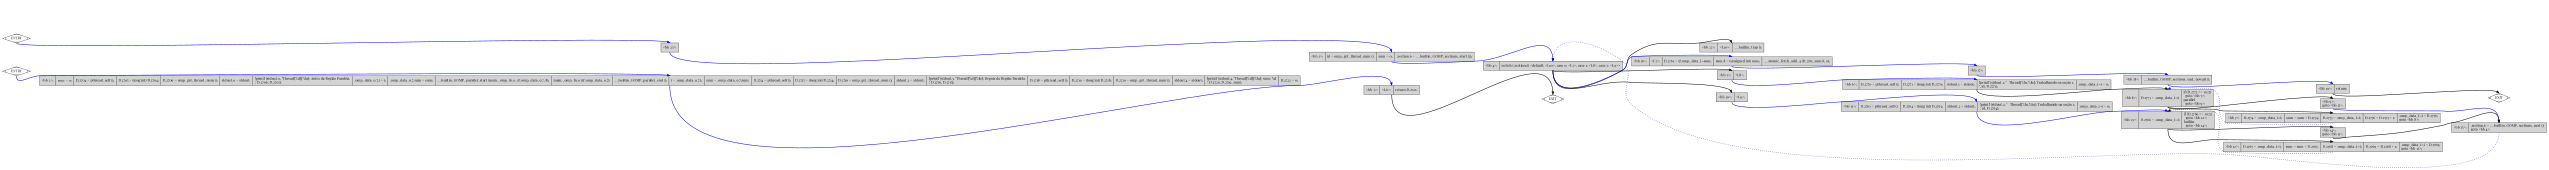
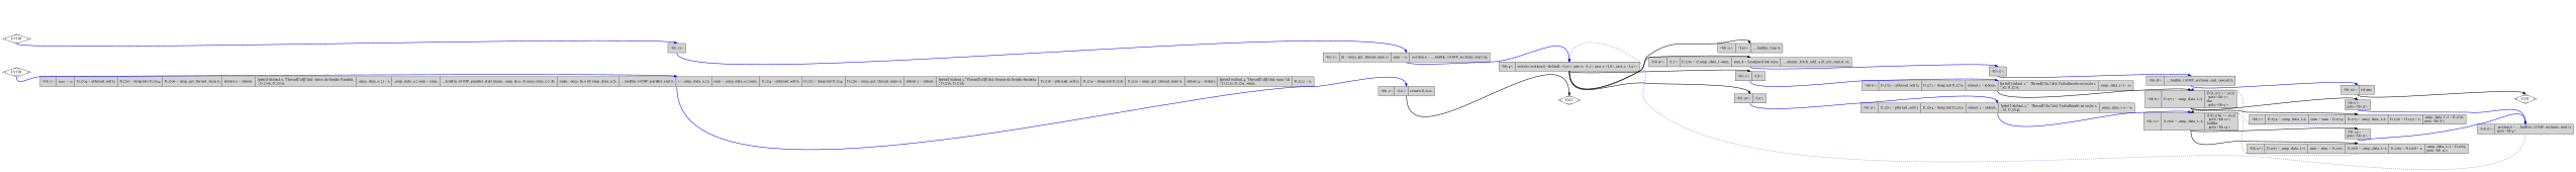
  digraph {
    fontname="Playfair Display"
    rankdir=LR
    node [fillcolor=lightgrey fontname="Playfair Display" shape=record style=filled]
    edge [color=blue constraint=true fontname="Playfair Display" headport=n style="solid,bold" tailport=s weight=100]
    n1 [fillcolor=white label=EXIT shape=Mdiamond]
    n2 [label="{\<bb\ 2\>:\l|sum\ =\ 0;\l|D.2704\ =\ pthread_self\ ();\l|D.2705\ =\ (long\ int)\ D.2704;\l|D.2706\ =\ omp_get_thread_num\ ();\l|stdout.0\ =\ stdout;\l|fprintf\ (stdout.0,\ \"Thread[%d][%lu]:\ Antes\ da\ Região\ Paralela.\n\",\ D.2706,\ D.2705);\l|.omp_data_o.7.i\ =\ i;\l|.omp_data_o.7.sum\ =\ sum;\l|__builtin_GOMP_parallel_start\ (main._omp_fn.0,\ &.omp_data_o.7,\ 8);\l|main._omp_fn.0\ (&.omp_data_o.7);\l|__builtin_GOMP_parallel_end\ ();\l|i\ =\ .omp_data_o.7.i;\l|sum\ =\ .omp_data_o.7.sum;\l|D.2714\ =\ pthread_self\ ();\l|D.2715\ =\ (long\ int)\ D.2714;\l|D.2716\ =\ omp_get_thread_num\ ();\l|stdout.3\ =\ stdout;\l|fprintf\ (stdout.3,\ \"Thread[%d][%lu]:\ Depois\ da\ Região\ Paralela.\n\",\ D.2716,\ D.2715);\l|D.2718\ =\ pthread_self\ ();\l|D.2719\ =\ (long\ int)\ D.2718;\l|D.2720\ =\ omp_get_thread_num\ ();\l|stdout.4\ =\ stdout;\l|fprintf\ (stdout.4,\ \"Thread[%d][%lu]:\ sum:\ %d\n\",\ D.2720,\ D.2719,\ sum);\l|D.2722\ =\ 0;\l}"]
    n3 [label="{\<bb\ 3\>:\l|\<L6\>:\l|return\ D.2722;\l}"]
    n4 [fillcolor=white label=ENTRY shape=Mdiamond]
    n5 [fillcolor=white label=EXIT shape=Mdiamond]
    n6 [label="{\<bb\ 23\>:\l}"]
    n7 [label="{\<bb\ 3\>:\l|id\ =\ omp_get_thread_num\ ();\l|sum\ =\ 0;\l|.section.6\ =\ __builtin_GOMP_sections_start\ (2);\l}"]
    n8 [label="{\<bb\ 4\>:\l|switch\ (.section.6)\ \<default:\ \<L10\>,\ case\ 0:\ \<L7\>,\ case\ 1:\ \<L8\>,\ case\ 2:\ \<L9\>\>\l}"]
    n9 [label="{\<bb\ 22\>:\l|\<L10\>:\l|__builtin_trap\ ();\l}"]
    n10 [label="{\<bb\ 16\>:\l|\<L7\>:\l|D.2761\ =\ &.omp_data_i-\>sum;\l|sum.8\ =\ (unsigned\ int)\ sum;\l|__atomic_fetch_add_4\ (D.2761,\ sum.8,\ 0);\l}"]
    n11 [label="{\<bb\ 5\>:\l|\<L8\>:\l}"]
    n12 [label="{\<bb\ 10\>:\l|\<L9\>:\l}"]
    n13 [label="{\<bb\ 17\>:\l}"]
    n14 [label="{\<bb\ 18\>:\l|__builtin_GOMP_sections_end_nowait\ ();\l}"]
    n15 [label="{\<bb\ 19\>:\l|return;\l}"]
    n16 [label="{\<bb\ 6\>:\l|D.2770\ =\ pthread_self\ ();\l|D.2771\ =\ (long\ int)\ D.2770;\l|stdout.1\ =\ stdout;\l|fprintf\ (stdout.1,\ \"\ \ \ Thread[%lu,%lu]:\ Trabalhando\ na\ seção\ 1.\n\",\ id,\ D.2771);\l|.omp_data_i-\>i\ =\ 0;\l}"]
-   n17 [label="{\<bb\ 8\>:\l|D.2773\ =\ .omp_data_i-\>i;\l|if\ (D.2773\ \<=\ 1023)\l\ \ goto\ \<bb\ 7\>;\lparallel\l\ \ goto\ \<bb\ 9\>;\l}"]
+   n17 [label="{\<bb\ 8\>:\l|D.2773\ =\ .omp_data_i-\>i;\l|if\ (D.2773\ \<=\ 1023)\l\ \ goto\ \<bb\ 7\>;\lelse\l\ \ goto\ \<bb\ 9\>;\l}"]
    n18 [label="{\<bb\ 9\>:\lgoto\ \<bb\ 15\>;\l}"]
    n19 [label="{\<bb\ 7\>:\l|D.2774\ =\ .omp_data_i-\>i;\l|sum\ =\ sum\ +\ D.2774;\l|D.2775\ =\ .omp_data_i-\>i;\l|D.2776\ =\ D.2775\ +\ 1;\l|.omp_data_i-\>i\ =\ D.2776;\lgoto\ \<bb\ 8\>;\l}"]
    n20 [label="{\<bb\ 15\>:\l|.section.6\ =\ __builtin_GOMP_sections_next\ ();\lgoto\ \<bb\ 4\>;\l}"]
    n21 [label="{\<bb\ 11\>:\l|D.2763\ =\ pthread_self\ ();\l|D.2764\ =\ (long\ int)\ D.2763;\l|stdout.2\ =\ stdout;\l|fprintf\ (stdout.2,\ \"\ \ \ Thread[%lu,%lu]:\ Trabalhando\ na\ seção\ 2.\n\",\ id,\ D.2764);\l|.omp_data_i-\>i\ =\ 0;\l}"]
    n22 [label="{\<bb\ 13\>:\l|D.2766\ =\ .omp_data_i-\>i;\l|if\ (D.2766\ \<=\ 1023)\l\ \ goto\ \<bb\ 12\>;\lbuiltin\l\ \ goto\ \<bb\ 14\>;\l}"]
    n23 [label="{\<bb\ 14\>:\lgoto\ \<bb\ 15\>;\l}"]
    n24 [label="{\<bb\ 12\>:\l|D.2767\ =\ .omp_data_i-\>i;\l|sum\ =\ sum\ +\ D.2767;\l|D.2768\ =\ .omp_data_i-\>i;\l|D.2769\ =\ D.2768\ +\ 1;\l|.omp_data_i-\>i\ =\ D.2769;\lgoto\ \<bb\ 13\>;\l}"]
    n25 [fillcolor=white label=ENTRY shape=Mdiamond]
    subgraph sub_1 {
      color=black
      label=main
      n1
      n2
      n3
      n4
    }
    subgraph sub_2 {
      color=black
      label="main._omp_fn.0"
      n5
      n6
      n7
      n8
      n9
      n10
      n11
      n12
      n13
      n14
      n15
      n16
      n17
      n18
      n19
      n20
      n21
      n22
      n23
      n24
      n25
    }
    n2 -> n3
    n3 -> n1 [color=black weight=10]
    n4 -> n1 [style=invis color="" weight=""]
    n4 -> n2
    n6 -> n7
    n7 -> n8
    n8 -> n9 [color=black weight=10]
-   n8 -> n10 [weight=10]
+   n8 -> n10 [color=black weight=10]
    n8 -> n11 [color=black weight=10]
    n8 -> n12 [color=black weight=10]
    n10 -> n13
    n11 -> n16
    n12 -> n21
    n13 -> n14
    n14 -> n15
    n15 -> n5 [color=black weight=10]
    n16 -> n17 [color=black]
    n17 -> n18 [color=black weight=10]
    n17 -> n19 [color=black weight=10]
    n18 -> n20
    n19 -> n17 [constraint=false style="dotted,bold" weight=10]
    n20 -> n8 [constraint=false style="dotted,bold" weight=10]
    n21 -> n22
    n22 -> n23 [color=black weight=10]
    n22 -> n24 [color=black weight=10]
-   n23 -> n20 [color=black]
+   n23 -> n20
    n24 -> n22 [color=black constraint=false style="dotted,bold" weight=10]
    n25 -> n5 [style=invis color="" weight=""]
    n25 -> n6
  }
